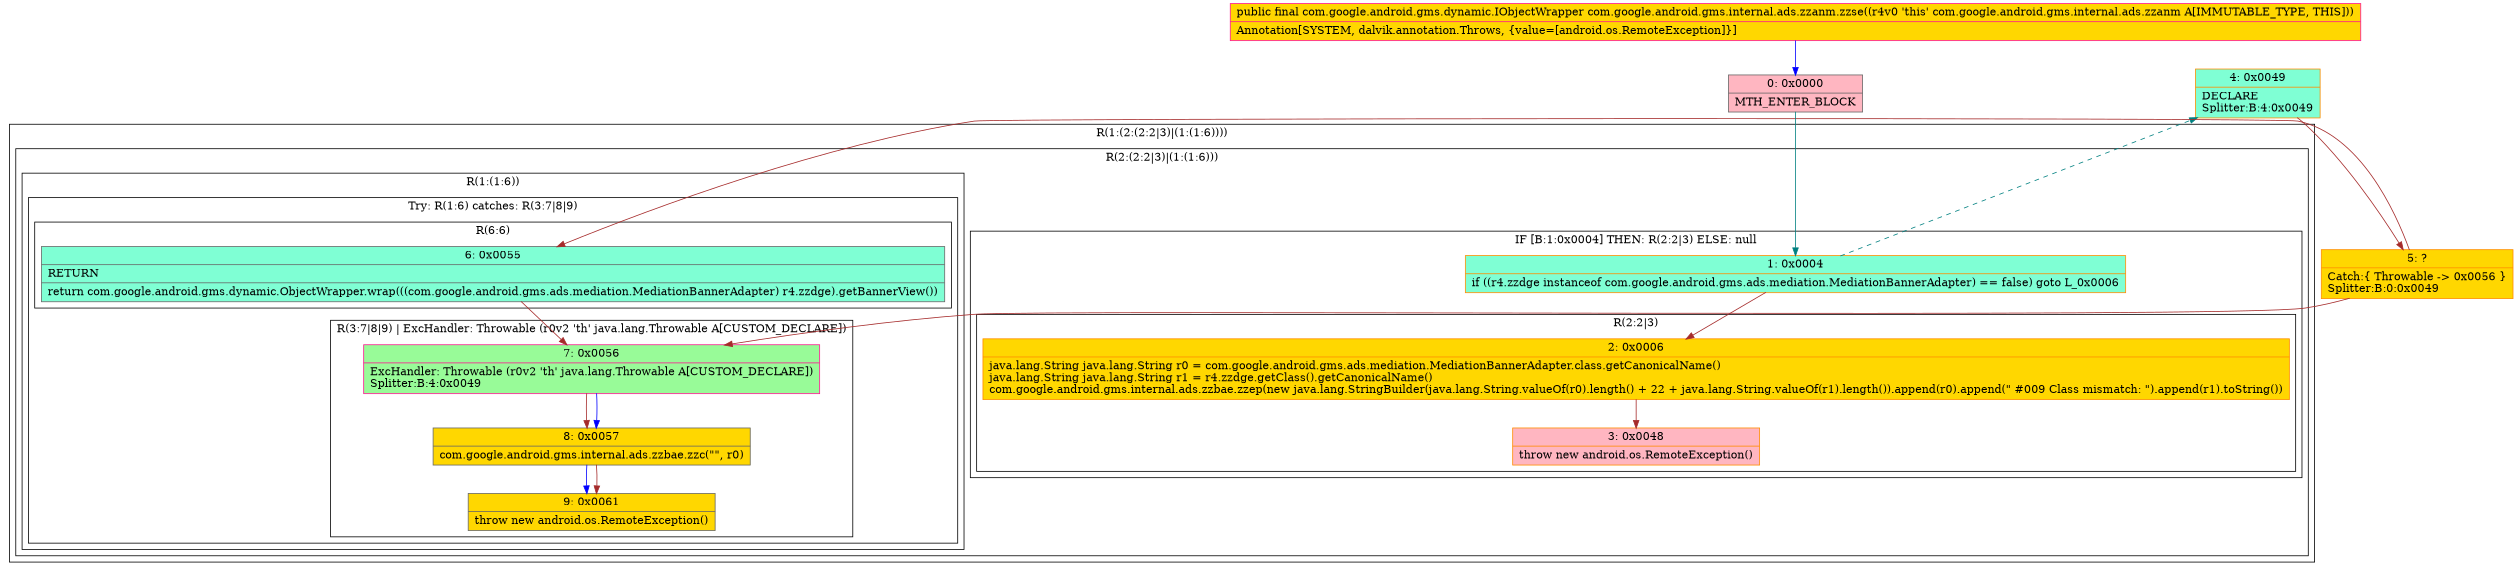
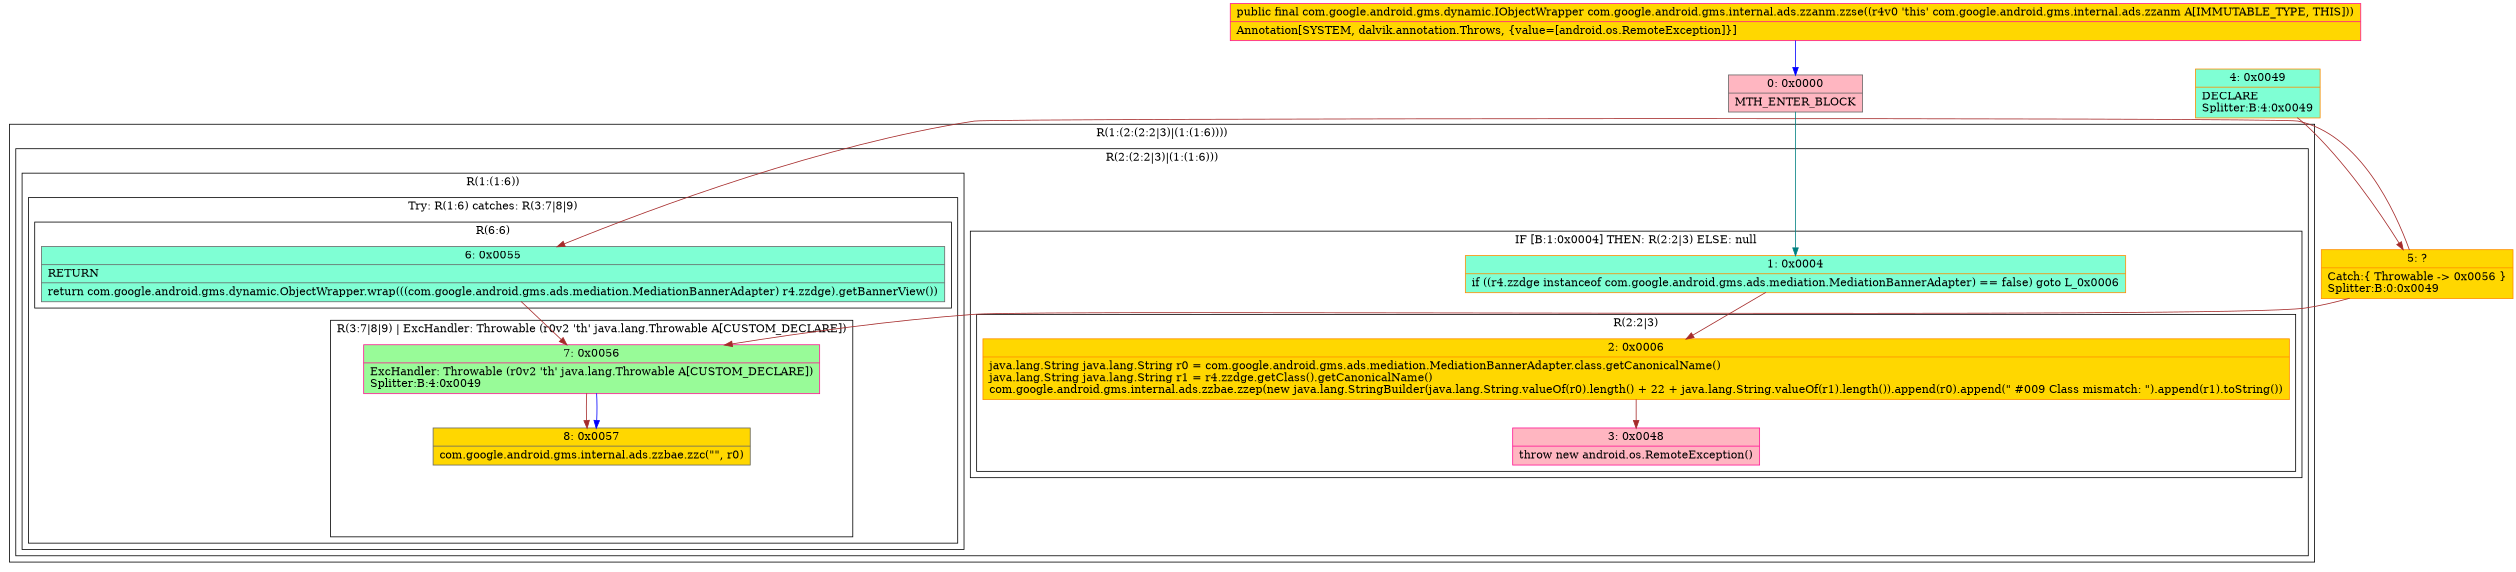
  digraph {
    node [color=darkorange fillcolor=gold shape=record style=filled]
    edge [color=brown]
    n1 [label="{2\:\ 0x0006|java.lang.String java.lang.String r0 = com.google.android.gms.ads.mediation.MediationBannerAdapter.class.getCanonicalName()\ljava.lang.String java.lang.String r1 = r4.zzdge.getClass().getCanonicalName()\lcom.google.android.gms.internal.ads.zzbae.zzep(new java.lang.StringBuilder(java.lang.String.valueOf(r0).length() + 22 + java.lang.String.valueOf(r1).length()).append(r0).append(\" #009 Class mismatch: \").append(r1).toString())\l}"]
-   n2 [fillcolor=lightpink label="{3\:\ 0x0048|throw new android.os.RemoteException()\l}"]
+   n2 [color=deeppink fillcolor=lightpink label="{3\:\ 0x0048|throw new android.os.RemoteException()\l}"]
    n3 [fillcolor=aquamarine label="{1\:\ 0x0004|if ((r4.zzdge instanceof com.google.android.gms.ads.mediation.MediationBannerAdapter) == false) goto L_0x0006\l}"]
    n4 [color=gray40 fillcolor=aquamarine label="{6\:\ 0x0055|RETURN\l|return com.google.android.gms.dynamic.ObjectWrapper.wrap(((com.google.android.gms.ads.mediation.MediationBannerAdapter) r4.zzdge).getBannerView())\l}"]
    n5 [color=deeppink fillcolor=palegreen label="{7\:\ 0x0056|ExcHandler: Throwable (r0v2 'th' java.lang.Throwable A[CUSTOM_DECLARE])\lSplitter:B:4:0x0049\l}"]
    n6 [color=gray40 label="{8\:\ 0x0057|com.google.android.gms.internal.ads.zzbae.zzc(\"\", r0)\l}"]
-   n7 [color=gray40 label="{9\:\ 0x0061|throw new android.os.RemoteException()\l}"]
    n8 [fillcolor=aquamarine label="{4\:\ 0x0049|DECLARE\lSplitter:B:4:0x0049\l}"]
    n9 [label="{5\:\ ?|Catch:\{ Throwable \-\> 0x0056 \}\lSplitter:B:0:0x0049\l}"]
    n10 [color=gray40 fillcolor=lightpink label="{0\:\ 0x0000|MTH_ENTER_BLOCK\l}"]
    n11 [color=deeppink label="{public final com.google.android.gms.dynamic.IObjectWrapper com.google.android.gms.internal.ads.zzanm.zzse((r4v0 'this' com.google.android.gms.internal.ads.zzanm A[IMMUTABLE_TYPE, THIS]))  | Annotation[SYSTEM, dalvik.annotation.Throws, \{value=[android.os.RemoteException]\}]\l}"]
    subgraph cluster_1 {
      label="R(1:(2:(2:2|3)|(1:(1:6))))"
      subgraph cluster_2 {
        label="R(2:(2:2|3)|(1:(1:6)))"
        subgraph cluster_3 {
          label="IF [B:1:0x0004] THEN: R(2:2|3) ELSE: null"
          n3
          subgraph cluster_4 {
            label="R(2:2|3)"
            n1
            n2
          }
        }
        subgraph cluster_5 {
          label="R(1:(1:6))"
          subgraph cluster_6 {
            label="Try: R(1:6) catches: R(3:7|8|9)"
            subgraph cluster_7 {
              label="R(6:6)"
              n4
            }
            subgraph cluster_8 {
              label="R(3:7|8|9) | ExcHandler: Throwable (r0v2 'th' java.lang.Throwable A[CUSTOM_DECLARE])\l"
              n5
              n6
-             n7
            }
          }
        }
      }
    }
    subgraph cluster_9 {
      label="R(3:7|8|9) | ExcHandler: Throwable (r0v2 'th' java.lang.Throwable A[CUSTOM_DECLARE])\l"
    }
    n1 -> n2
    n3 -> n1
-   n3 -> n8 [color=teal style=dashed]
    n4 -> n5
    n5 -> n6
    n5 -> n6 [color=blue]
-   n6 -> n7 [color=blue]
-   n6 -> n7
    n8 -> n9
    n9 -> n4
    n9 -> n5
    n10 -> n3 [color=teal]
    n11 -> n10 [color=blue]
  }
